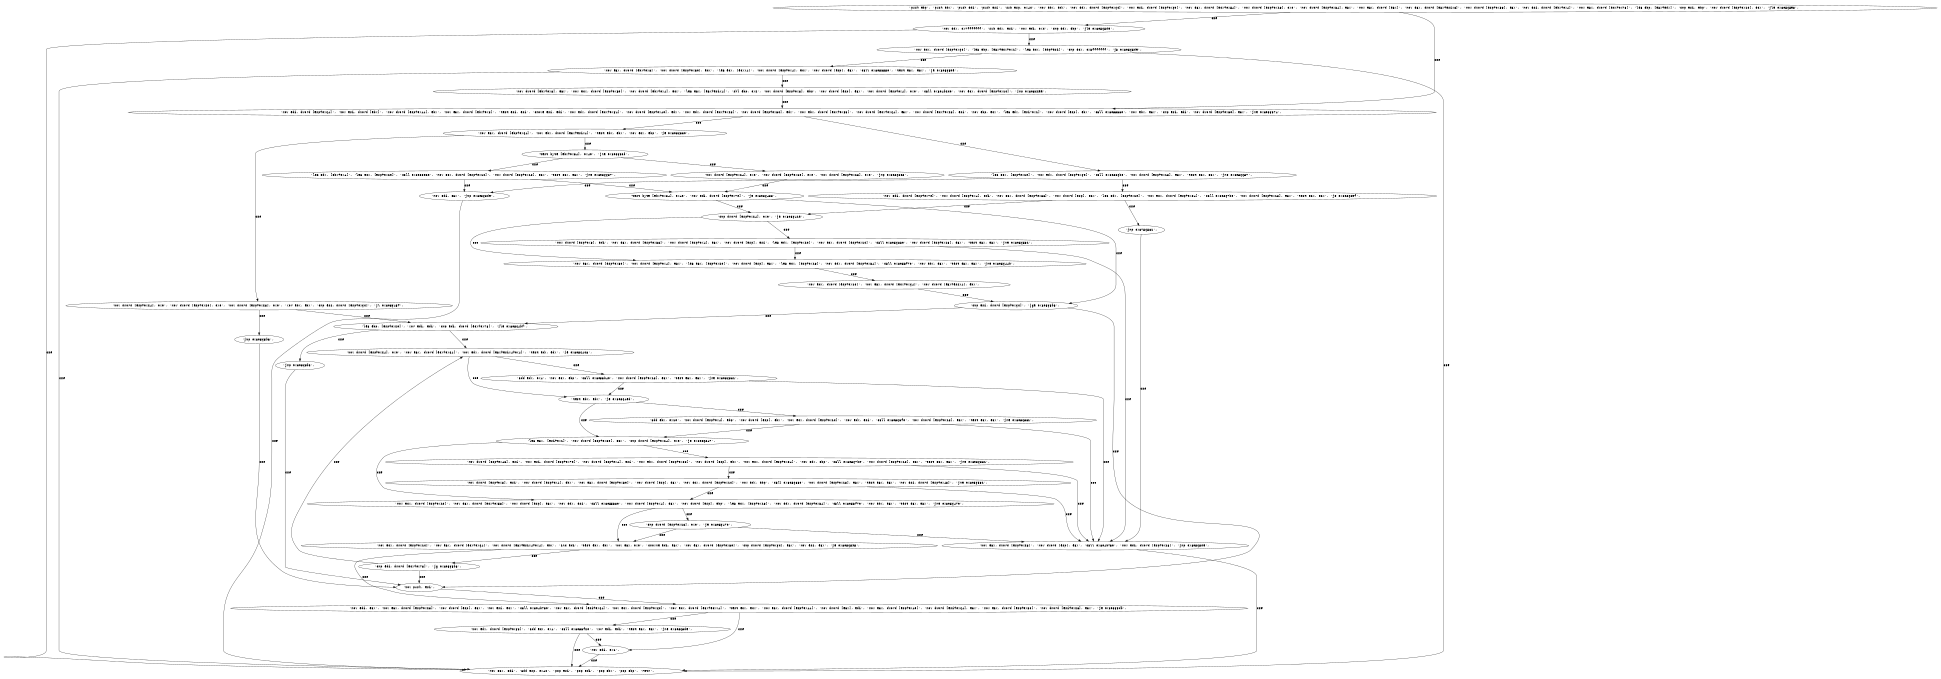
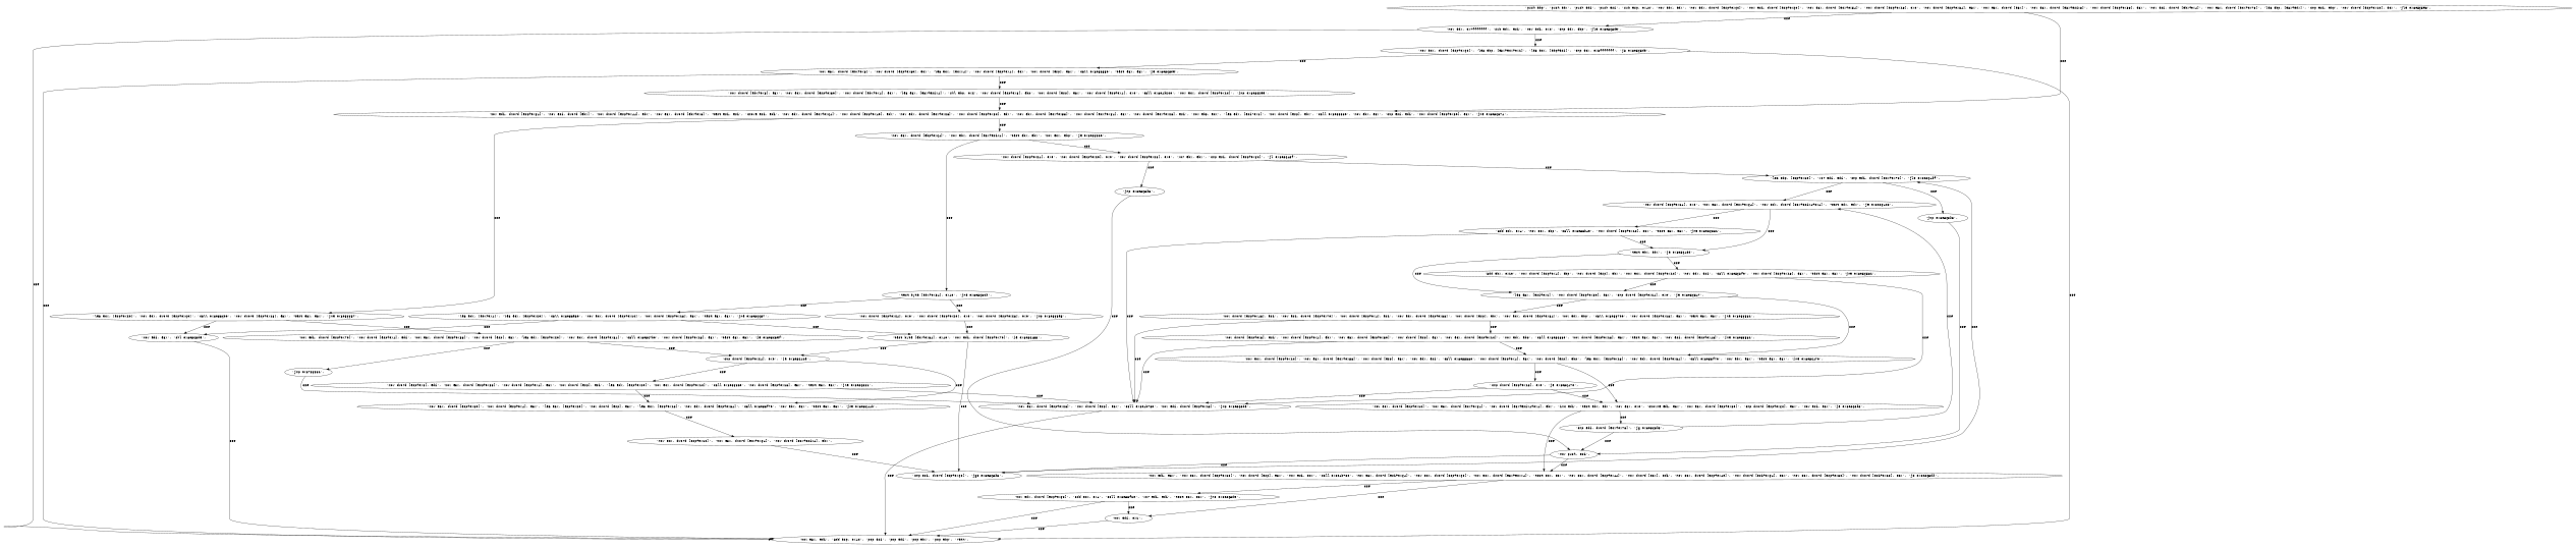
  digraph {
    fontname="DejaVu Sans Mono"
    node [fontname="DejaVu Sans Mono"]
    edge [fontname="DejaVu Sans Mono"]
    n1 [label="'push ebp', 'push ebx', 'push edi', 'push esi', 'sub esp, 0x4c', 'mov ebx, edx', 'mov edx, dword [esp+0x6c]', 'mov esi, dword [esp+0x60]', 'mov eax, dword [ecx+0x54]', 'mov dword [esp+0x18], 0x0', 'mov dword [esp+0x34], eax', 'mov eax, dword [eax]', 'mov eax, dword [eax+esi*8]', 'mov dword [esp+0x38], eax', 'mov esi, dword [ebx+0x4]', 'mov eax, dword [ecx+0x78]', 'lea ebp, [eax+edx]', 'cmp esi, ebp', 'mov dword [esp+0x1c], ecx', 'jle 0x80565e8', "]
    n2 [label="'mov edx, 0x7fffffff', 'sub edx, esi', 'mov edi, 0xc', 'cmp edx, ebp', 'jle 0x80565de', "]
    n3 [label="'mov edi, dword [esp+0x64]', 'mov esi, dword [ebx]', 'mov dword [esp+0x44], ebx', 'mov eax, dword [ebx+0x8]', 'test esi, esi', 'cmove esi, edi', 'mov edx, dword [ecx+0x64]', 'mov dword [esp+0x40], edx', 'mov edx, dword [ecx+0x28]', 'mov dword [esp+0x3c], edx', 'mov ebx, dword [ecx+0x58]', 'mov dword [ecx+0x64], eax', 'mov dword [ecx+0x28], esi', 'mov ebp, ecx', 'lea edx, [esi-0x1]', 'mov dword [esp], ebx', 'call 0x8055380', 'mov ebx, eax', 'cmp esi, edi', 'mov dword [esp+0x30], eax', 'jne 0x8056374', "]
    n4 [label="'mov eax, edi', 'add esp, 0x4c', 'pop esi', 'pop edi', 'pop ebx', 'pop ebp', 'retn', "]
    n5 [label="'mov ecx, dword [esp+0x6c]', 'lea ebp, [eax+ecx+0x1]', 'lea ecx, [ebp+esi]', 'cmp ecx, 0x3fffffff', 'ja 0x80565de', "]
    n6 [label="'mov eax, dword [ebp+0x64]', 'mov ebx, dword [eax+esi*4]', 'test ebx, ebx', 'mov ecx, ebp', 'je 0x80563a0', "]
    n7 [label="'lea ecx, [esp+0x20]', 'mov edx, dword [esp+0x60]', 'call 0x80536b0', 'mov dword [esp+0x18], eax', 'test eax, eax', 'jne 0x8056657', "]
    n8 [label="'mov eax, dword [ebx+0x8]', 'mov dword [esp+0x30], ecx', 'lea ecx, [ecx*4]', 'mov dword [esp+0x4], ecx', 'mov dword [esp], eax', 'call 0x805a550', 'test eax, eax', 'je 0x80565de', "]
    n9 [label="'mov dword [esp+0x24], 0x0', 'mov dword [esp+0x20], 0x0', 'mov dword [esp+0x28], 0x0', 'xor ebx, ebx', 'cmp esi, dword [esp+0x6c]', 'jl 0x805645f', "]
    n10 [label="'test byte [ebx+0x34], 0x40', 'jne 0x80563c9', "]
-   n11 [label="'mov edi, eax', 'jmp 0x80565de', "]
+   n11 [label="'mov edi, eax', 'shl 0x80565de',"]
    n12 [label="'mov edi, dword [esp+0x70]', 'mov dword [esp+0x4], edi', 'mov eax, dword [esp+0x38]', 'mov dword [esp], eax', 'lea edx, [esp+0x20]', 'mov ecx, dword [esp+0x34]', 'call 0x80567b0', 'mov dword [esp+0x18], eax', 'test eax, eax', 'je 0x80563ef', "]
    n13 [label="'mov dword [ebx+0x8], eax', 'mov ecx, dword [esp+0x30]', 'mov dword [ebx+0x4], ecx', 'lea eax, [eax+esi*4]', 'shl ebp, 0x2', 'mov dword [esp+0x8], ebp', 'mov dword [esp], eax', 'mov dword [esp+0x4], 0x0', 'call 0x80492c0', 'mov ecx, dword [esp+0x1c]', 'jmp 0x80562ee', "]
    n14 [label="'lea ebp, [esp+0x20]', 'xor edi, edi', 'cmp edi, dword [ecx+0x78]', 'jle 0x805649f', "]
    n15 [label="'jmp 0x8056593', "]
    n16 [label="'lea edx, [ebx+0x4]', 'lea ecx, [esp+0x20]', 'call 0x8053ea0', 'mov ecx, dword [esp+0x1c]', 'mov dword [esp+0x18], eax', 'test eax, eax', 'jne 0x8056657', "]
    n17 [label="'mov dword [esp+0x24], 0x0', 'mov dword [esp+0x20], 0x0', 'mov dword [esp+0x28], 0x0', 'jmp 0x80563e5', "]
    n18 [label="'cmp dword [esp+0x24], 0x0', 'je 0x805641e', "]
    n19 [label="'jmp 0x8756581',"]
    n20 [label="'mov dword [esp+0x24], 0x0', 'mov eax, dword [ecx+0x64]', 'mov edx, dword [eax+esi*4+0x4]', 'test edx, edx', 'je 0x80564c8', "]
    n21 [label="'jmp 0x8056593', "]
    n22 [label="'mov push, esi',"]
    n23 [label="'test byte [ebx+0x34], 0x40', 'mov edi, dword [esp+0x70]', 'je 0x8056455', "]
    n24 [label="'mov eax, dword [esp+0x30]', 'mov dword [esp+0x4], eax', 'lea eax, [esp+0x20]', 'mov dword [esp], eax', 'lea ecx, [esp+0x18]', 'mov edx, dword [esp+0x34]', 'call 0x8053f70', 'mov ebx, eax', 'test eax, eax', 'jne 0x805644b', "]
    n25 [label="'mov dword [esp+0x8], edi', 'mov eax, dword [esp+0x38]', 'mov dword [esp+0x4], eax', 'mov dword [esp], esi', 'lea edx, [esp+0x20]', 'mov ecx, dword [esp+0x1c]', 'call 0x80568a0', 'mov dword [esp+0x18], eax', 'test eax, eax', 'jne 0x8056581', "]
    n26 [label="'mov eax, dword [esp+0x28]', 'mov dword [esp], eax', 'call 0x804b730', 'mov edi, dword [esp+0x18]', 'jmp 0x80565de', "]
    n27 [label="'test ebx, ebx', 'je 0x80564ed', "]
    n28 [label="'add edx, 0x4', 'mov ecx, ebp', 'call 0x8053b40', 'mov dword [esp+0x18], eax', 'test eax, eax', 'jne 0x8056581', "]
    n29 [label="'mov edi, eax', 'mov eax, dword [esp+0x28]', 'mov dword [esp], eax', 'mov esi, ecx', 'call 0x804b730', 'mov eax, dword [esi+0x64]', 'mov ecx, dword [esp+0x6c]', 'mov ecx, dword [eax+ecx*4]', 'test ecx, ecx', 'mov eax, dword [esp+0x44]', 'mov dword [eax], edi', 'mov eax, dword [esp+0x40]', 'mov dword [esi+0x64], eax', 'mov eax, dword [esp+0x3c]', 'mov dword [esi+0x28], eax', 'je 0x80565d9', "]
    n30 [label="'cmp esi, dword [esp+0x6c]', 'jge 0x8056593', "]
    n31 [label="'mov ecx, dword [esp+0x1c]', 'mov eax, dword [ecx+0x64]', 'mov dword [eax+esi*4], ebx', "]
    n32 [label="'lea eax, [esi+0x1]', 'mov dword [esp+0x30], eax', 'cmp dword [esp+0x24], 0x0', 'je 0x8056547', "]
    n33 [label="'add ebx, 0x10', 'mov dword [esp+0x4], ebp', 'mov dword [esp], ebx', 'mov ecx, dword [esp+0x1c]', 'mov edx, esi', 'call 0x8056af0', 'mov dword [esp+0x18], eax', 'test eax, eax', 'jne 0x8056581', "]
    n34 [label="'mov edi, 0x1', "]
    n35 [label="'mov edx, dword [esp+0x68]', 'add ecx, 0x4', 'call 0x8053f20', 'xor edi, edi', 'test eax, eax', 'jne 0x80565de', "]
    n36 [label="'mov ecx, dword [esp+0x1c]', 'mov eax, dword [ecx+0x58]', 'mov dword [esp], eax', 'mov edx, esi', 'call 0x8055380', 'mov dword [esp+0x4], eax', 'mov dword [esp], ebp', 'lea ecx, [esp+0x18]', 'mov edx, dword [esp+0x34]', 'call 0x8053f70', 'mov ebx, eax', 'test eax, eax', 'jne 0x8056470', "]
    n37 [label="'mov dword [esp+0x48], esi', 'mov esi, dword [esp+0x70]', 'mov dword [esp+0x4], esi', 'mov ebx, dword [esp+0x38]', 'mov dword [esp], ebx', 'mov ecx, dword [esp+0x34]', 'mov edx, ebp', 'call 0x80567b0', 'mov dword [esp+0x18], eax', 'test eax, eax', 'jne 0x8056581', "]
    n38 [label="'mov ecx, dword [esp+0x1c]', 'mov eax, dword [ecx+0x64]', 'mov dword [eax+esi*4+0x4], ebx', 'inc edi', 'test ebx, ebx', 'mov eax, 0x0', 'cmovne edi, eax', 'mov eax, dword [esp+0x30]', 'cmp dword [esp+0x6c], eax', 'mov esi, eax', 'je 0x8056595', "]
    n39 [label="'cmp dword [esp+0x18], 0x0', 'je 0x8056470', "]
    n40 [label="'mov dword [esp+0x8], esi', 'mov dword [esp+0x4], ebx', 'mov eax, dword [esp+0x30]', 'mov dword [esp], eax', 'mov ecx, dword [esp+0x1c]', 'mov edx, ebp', 'call 0x80568a0', 'mov dword [esp+0x18], eax', 'test eax, eax', 'mov esi, dword [esp+0x48]', 'jne 0x8056581', "]
    n41 [label="'cmp edi, dword [ecx+0x78]', 'jg 0x8056593', "]
    n1 -> n2 [label=CFG]
    n1 -> n3 [label=CFG]
    n2 -> n4 [label=CFG]
    n2 -> n5 [label=CFG]
    n3 -> n6 [label=CFG]
    n3 -> n7 [label=CFG]
    n5 -> n4 [label=CFG]
    n5 -> n8 [label=CFG]
    n6 -> n9 [label=CFG]
    n6 -> n10 [label=CFG]
    n7 -> n11 [label=CFG]
    n7 -> n12 [label=CFG]
    n8 -> n4 [label=CFG]
    n8 -> n13 [label=CFG]
    n9 -> n14 [label=CFG]
    n9 -> n15 [label=CFG]
    n10 -> n16 [label=CFG]
    n10 -> n17 [label=CFG]
    n11 -> n4 [label=CFG]
    n12 -> n18 [label=CFG]
    n12 -> n19 [label=CFG]
    n13 -> n3 [label=CFG]
    n14 -> n20 [label=CFG]
    n14 -> n21 [label=CFG]
    n15 -> n22 [label=CFG]
    n16 -> n11 [label=CFG]
    n16 -> n23 [label=CFG]
    n17 -> n23 [label=CFG]
    n18 -> n24 [label=CFG]
    n18 -> n25 [label=CFG]
    n19 -> n26 [label=CFG]
    n20 -> n27 [label=CFG]
    n20 -> n28 [label=CFG]
    n21 -> n22 [label=CFG]
    n22 -> n29 [label=CFG]
    n23 -> n18 [label=CFG]
    n23 -> n30 [label=CFG]
    n24 -> n31 [label=CFG]
    n25 -> n24 [label=CFG]
    n25 -> n26 [label=CFG]
    n26 -> n4 [label=CFG]
    n27 -> n32 [label=CFG]
    n27 -> n33 [label=CFG]
    n28 -> n26 [label=CFG]
    n28 -> n27 [label=CFG]
    n29 -> n34 [label=CFG]
    n29 -> n35 [label=CFG]
    n30 -> n14 [label=CFG]
-   n30 -> n22 [label=CFG]
+   n22 -> n30 [label=CFG]
    n31 -> n30 [label=CFG]
    n32 -> n36 [label=CFG]
    n32 -> n37 [label=CFG]
    n33 -> n26 [label=CFG]
    n33 -> n32 [label=CFG]
    n34 -> n4 [label=CFG]
    n35 -> n4 [label=CFG]
    n35 -> n34 [label=CFG]
    n36 -> n38 [label=CFG]
    n36 -> n39 [label=CFG]
    n37 -> n26 [label=CFG]
    n37 -> n40 [label=CFG]
    n38 -> n29 [label=CFG]
    n38 -> n41 [label=CFG]
    n39 -> n26 [label=CFG]
    n39 -> n38 [label=CFG]
    n40 -> n26 [label=CFG]
    n40 -> n36 [label=CFG]
    n41 -> n20 [label=CFG]
    n41 -> n22 [label=CFG]
  }
